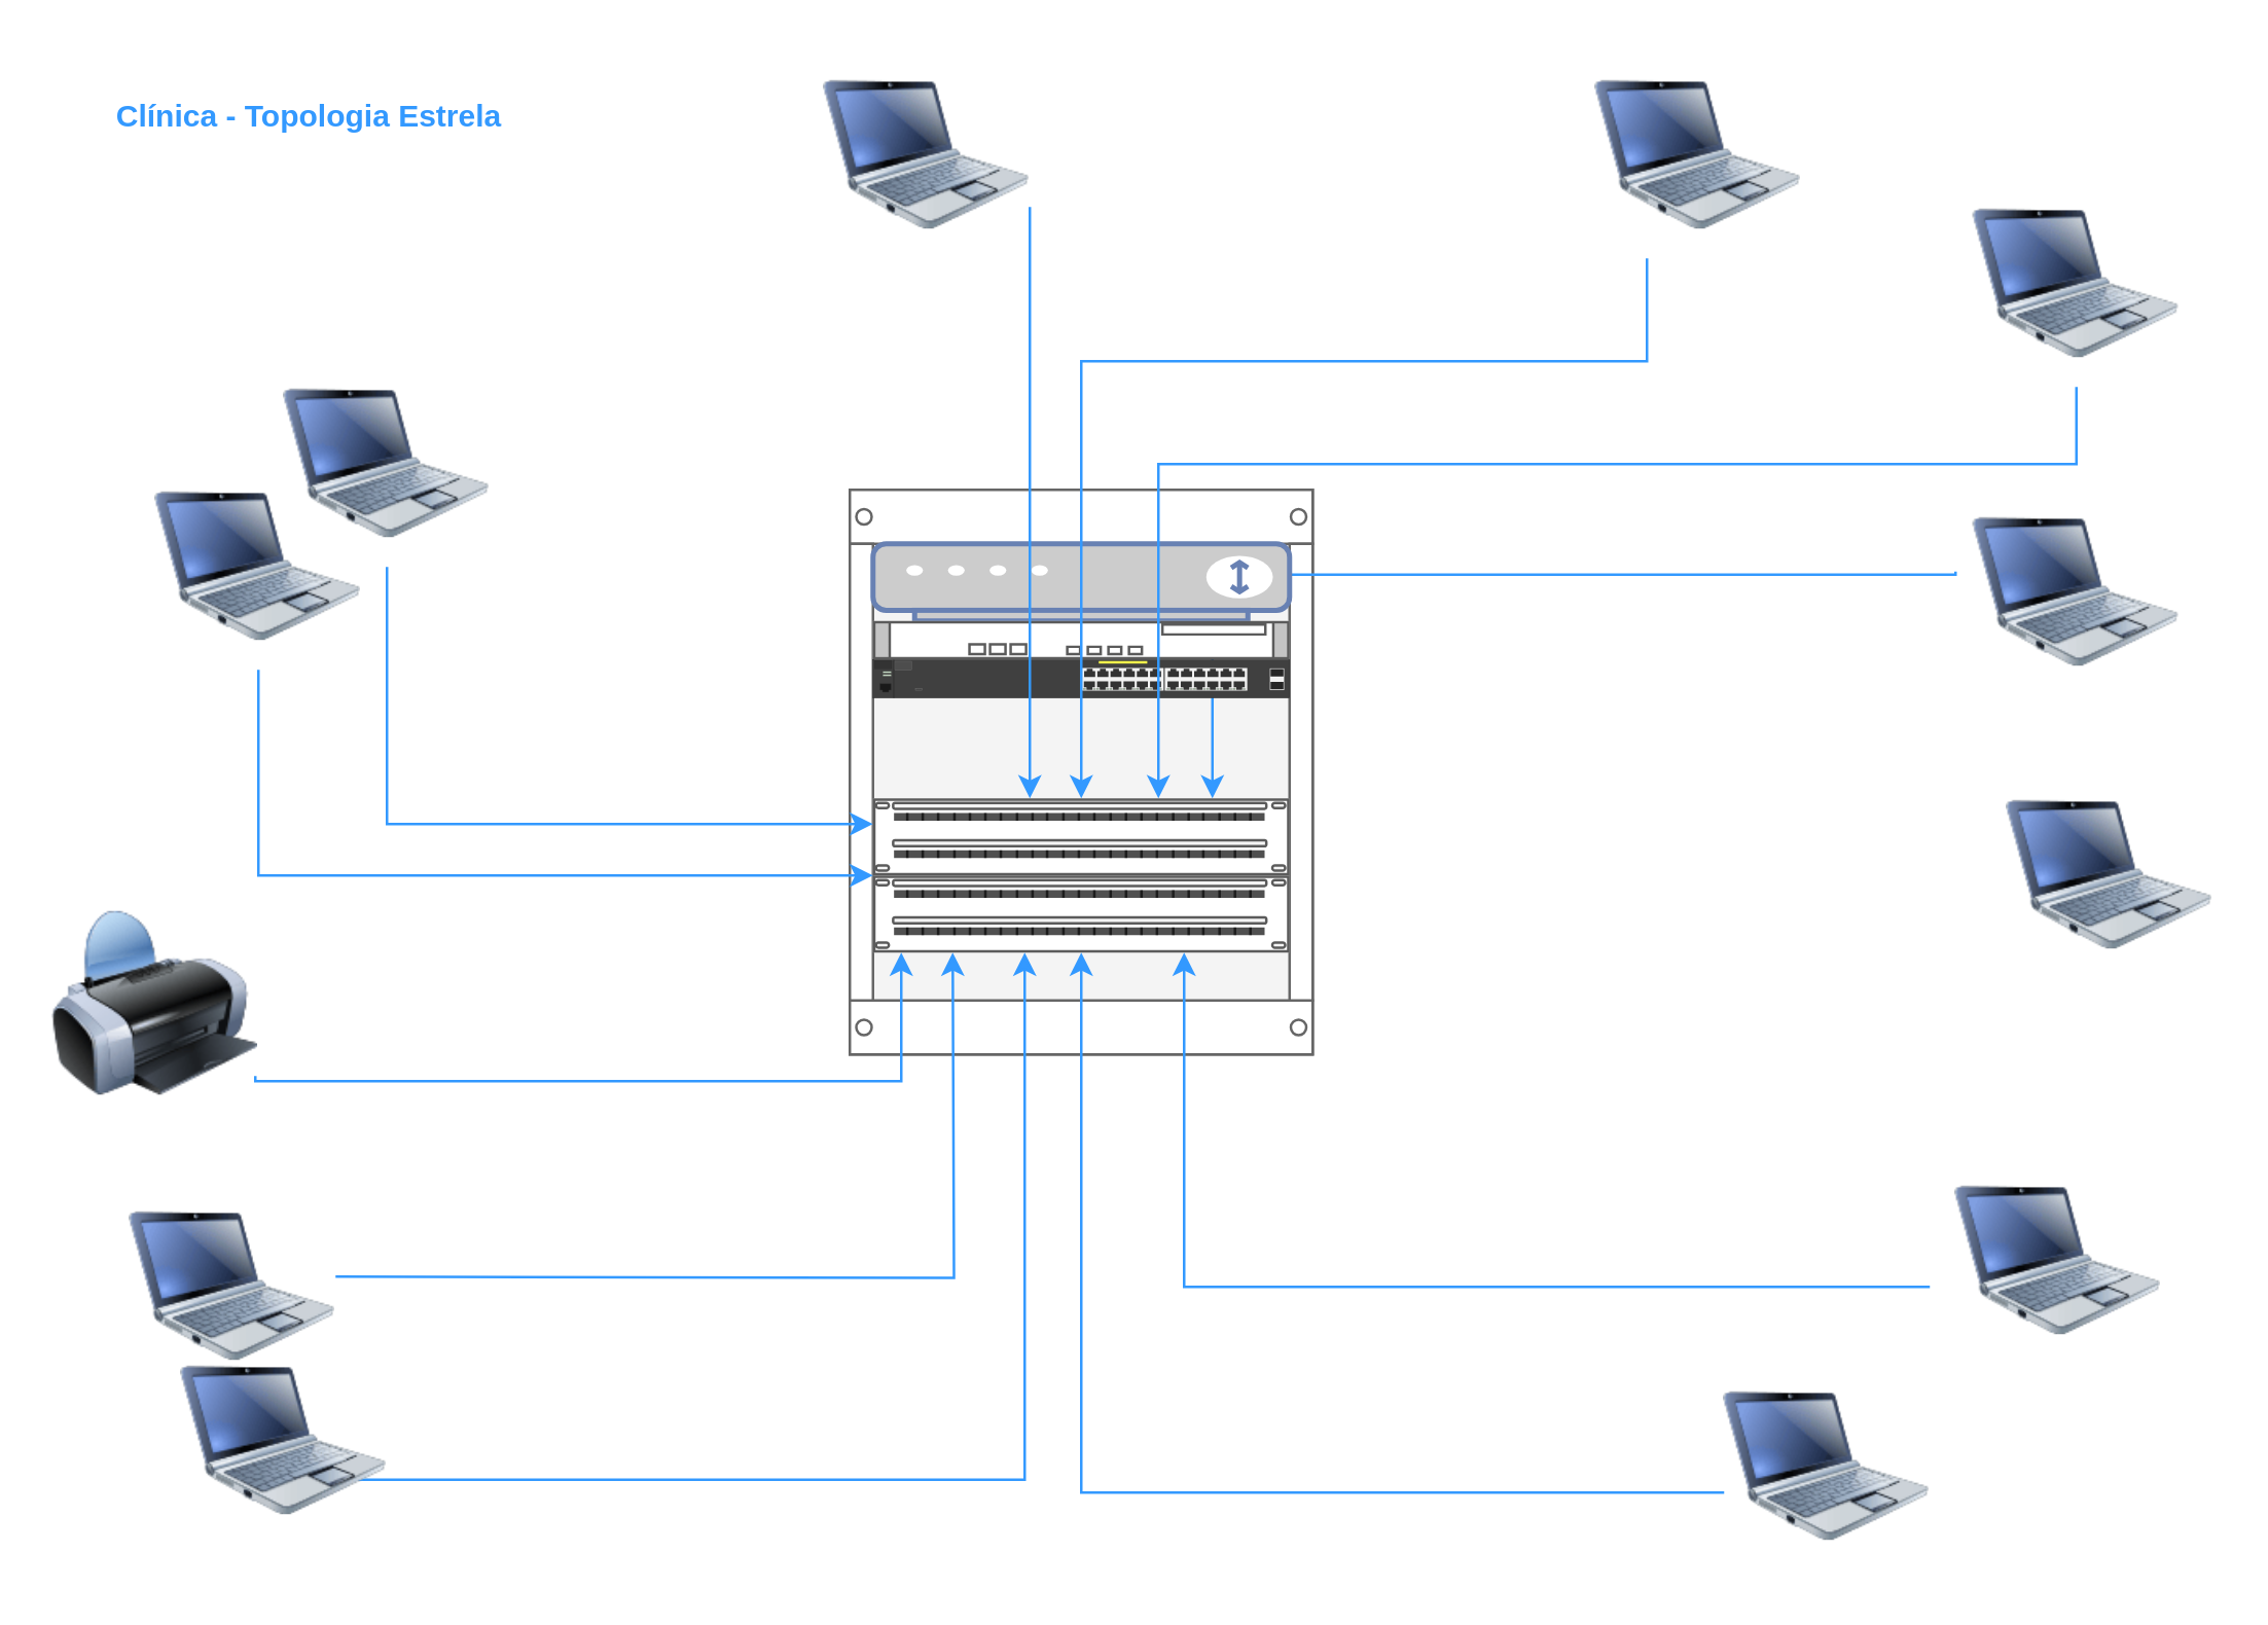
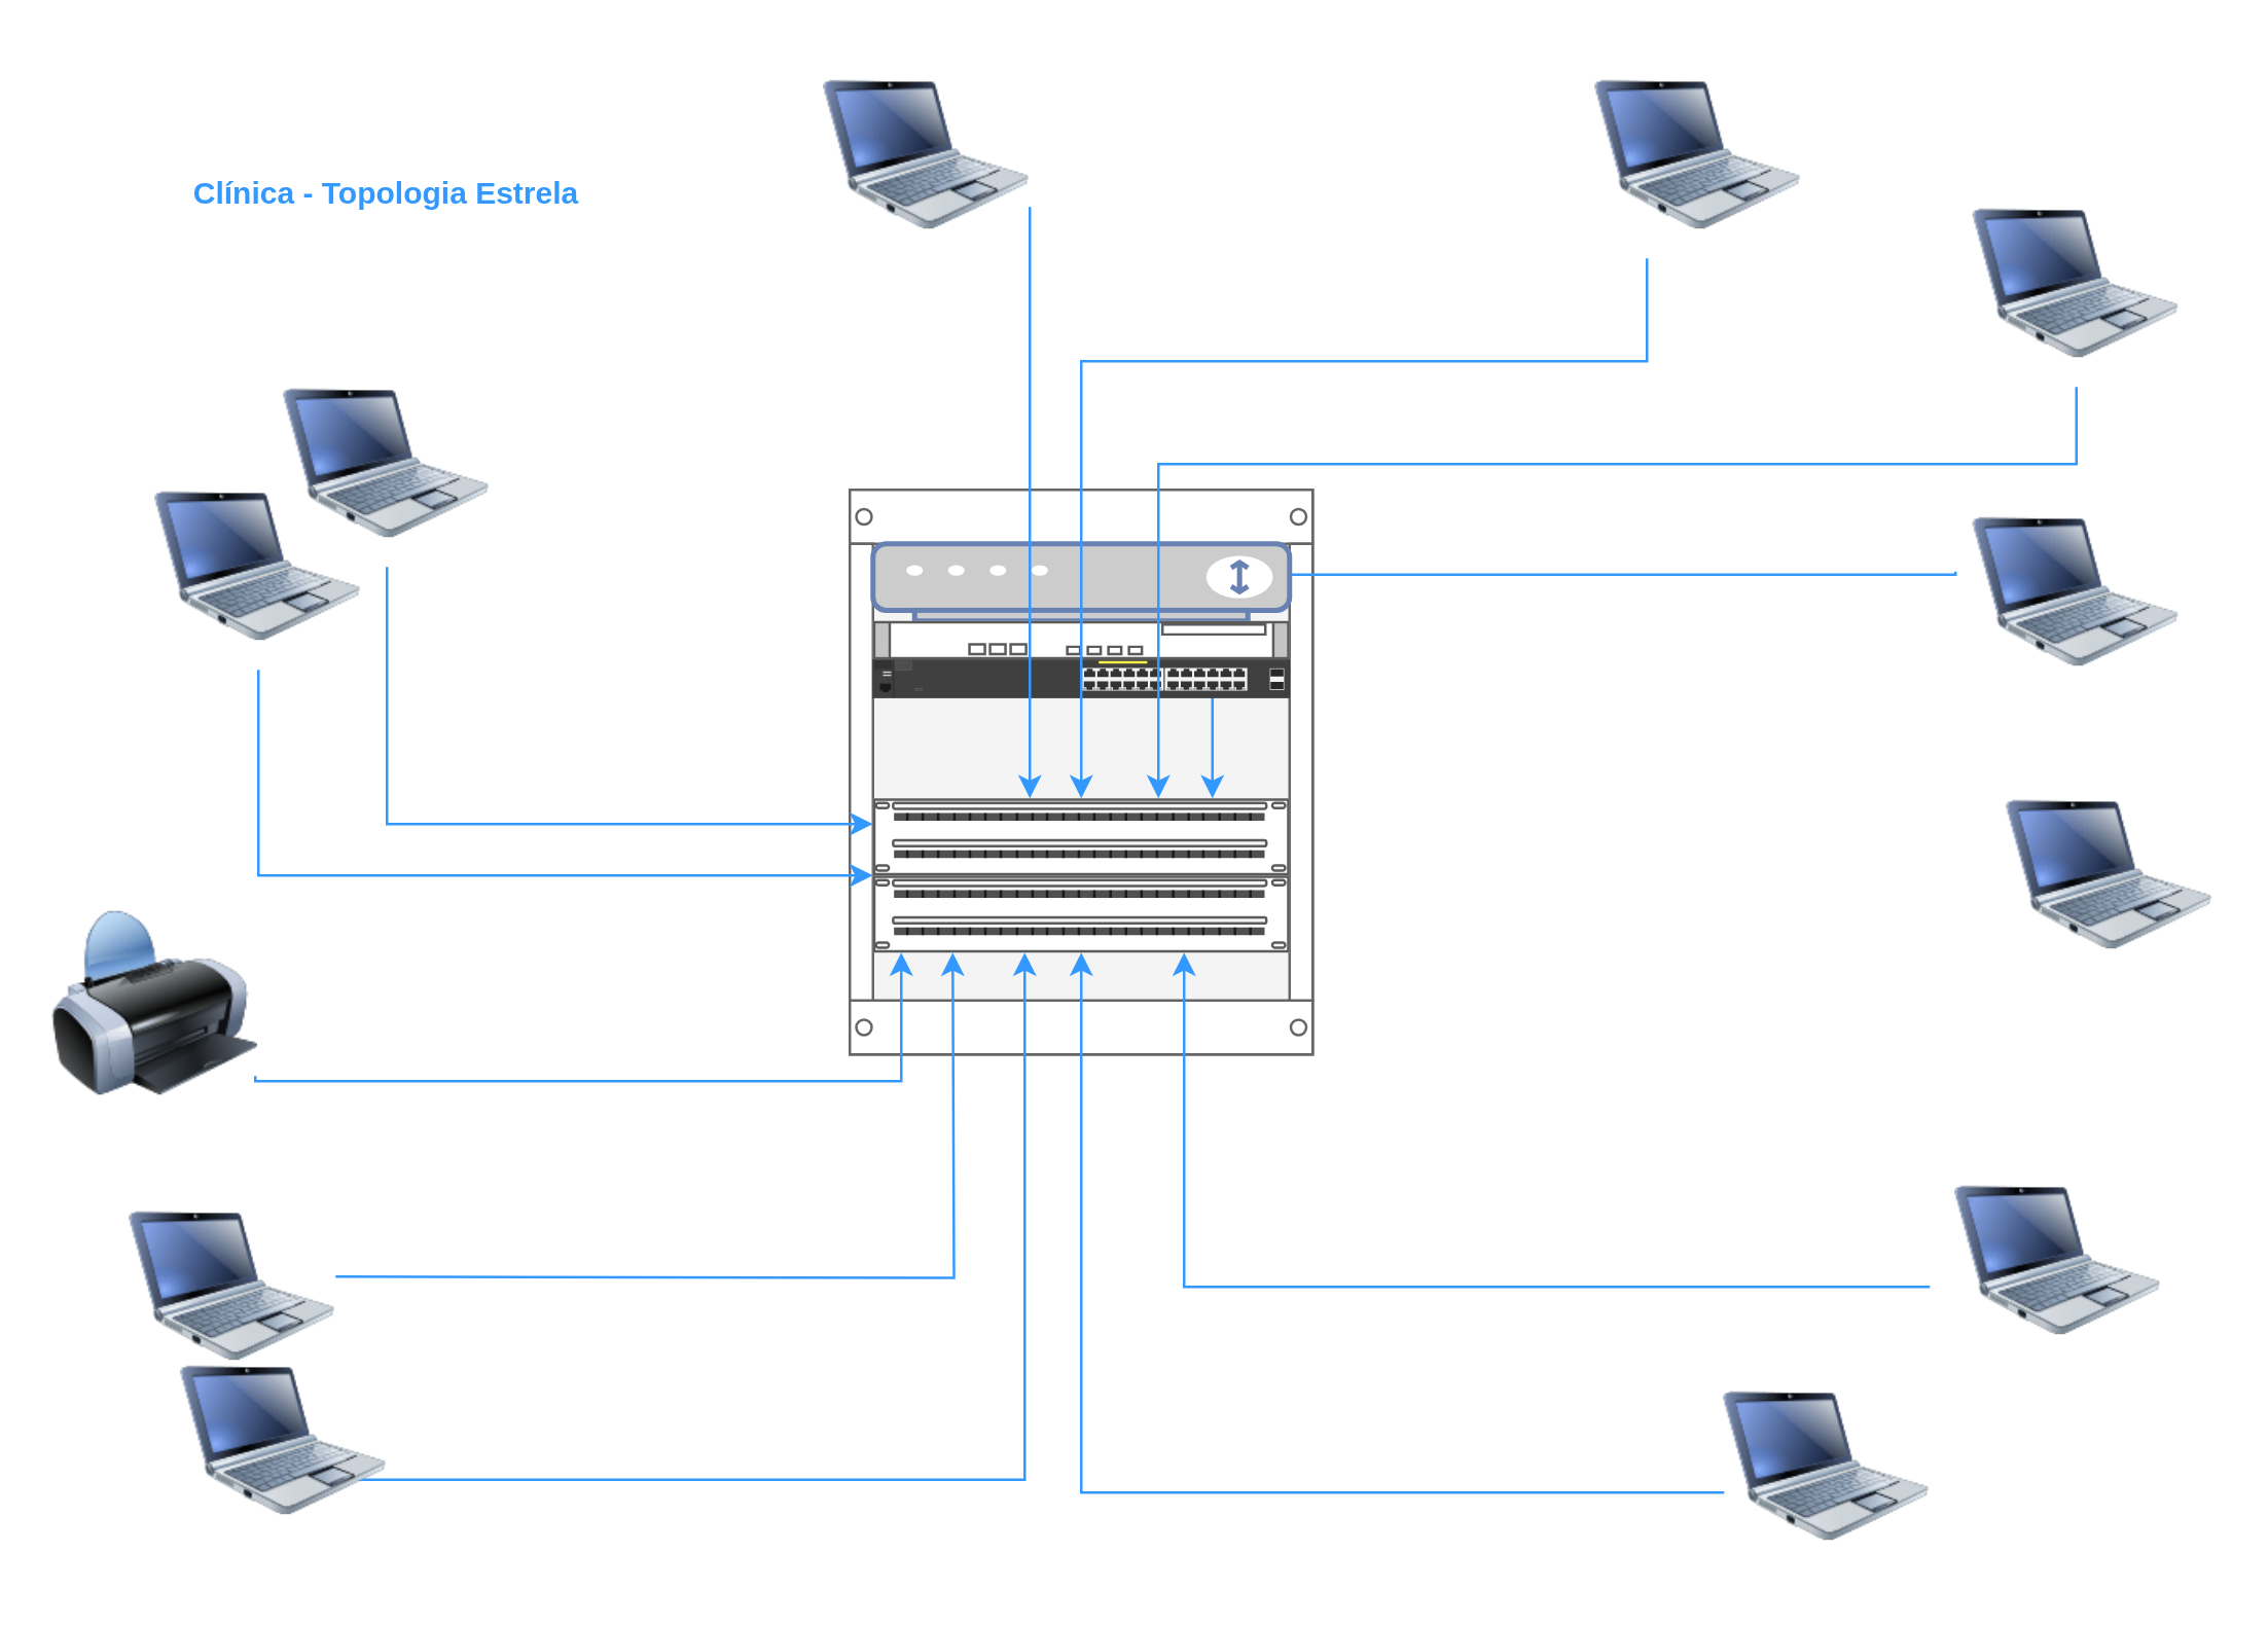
  <mxCell id="0" />
  <mxCell id="1" parent="0" />
  <mxCell id="2" value="" style="strokeColor=#666666;html=1;verticalLabelPosition=bottom;labelBackgroundColor=#ffffff;verticalAlign=top;outlineConnect=0;shadow=0;dashed=0;shape=mxgraph.rackGeneral.rackCabinet3;fillColor2=#f4f4f4;container=1;collapsible=0;childLayout=rack;allowGaps=1;marginLeft=9;marginRight=9;marginTop=21;marginBottom=22;textColor=#666666;numDisp=off;" parent="1" vertex="1"><mxGeometry x="330" y="190" width="180" height="219" as="geometry" /></mxCell>
  <mxCell id="3" style="edgeStyle=orthogonalEdgeStyle;rounded=0;orthogonalLoop=1;jettySize=auto;html=1;strokeColor=#3399FF;" parent="2" target="8" edge="1"><mxGeometry relative="1" as="geometry"><mxPoint x="140.868" y="40.195" as="targetPoint" /><mxPoint x="430" y="31.8" as="sourcePoint" /><Array as="points"><mxPoint x="430" y="33" /><mxPoint x="141" y="33" /></Array></mxGeometry></mxCell>
  <mxCell id="4" value="" style="fontColor=#0066CC;verticalAlign=top;verticalLabelPosition=bottom;labelPosition=center;align=center;html=1;outlineConnect=0;fillColor=#CCCCCC;strokeColor=#6881B3;gradientColor=none;gradientDirection=north;strokeWidth=2;shape=mxgraph.networks.modem;" parent="2" vertex="1"><mxGeometry x="9" y="21" width="162" height="30" as="geometry" /></mxCell>
  <mxCell id="5" value="" style="shape=mxgraph.rack.cisco.cisco_asr_1001_router;html=1;labelPosition=right;align=left;spacingLeft=15;dashed=0;shadow=0;fillColor=#ffffff;" parent="2" vertex="1"><mxGeometry x="9" y="51" width="162" height="15" as="geometry" /></mxCell>
  <mxCell id="6" value="" style="html=1;verticalLabelPosition=bottom;verticalAlign=top;outlineConnect=0;shadow=0;dashed=0;shape=mxgraph.rack.hpe_aruba.switches.j9854a_2530_24g_poeplus_2sfpplus_switch;" parent="2" vertex="1"><mxGeometry x="9" y="66" width="162" height="15" as="geometry" /></mxCell>
  <mxCell id="7" style="edgeStyle=orthogonalEdgeStyle;rounded=0;orthogonalLoop=1;jettySize=auto;html=1;strokeColor=#3399FF;" parent="2" edge="1"><mxGeometry relative="1" as="geometry"><mxPoint x="70" y="-110" as="sourcePoint" /><mxPoint x="70" y="120" as="targetPoint" /></mxGeometry></mxCell>
  <mxCell id="8" value="" style="strokeColor=#666666;html=1;labelPosition=right;align=left;spacingLeft=15;shadow=0;dashed=0;outlineConnect=0;shape=mxgraph.rack.general.cat5e_enhanced_patch_panel_48_ports;" parent="2" vertex="1"><mxGeometry x="9" y="120" width="162" height="30" as="geometry" /></mxCell>
  <mxCell id="9" value="" style="strokeColor=#666666;html=1;labelPosition=right;align=left;spacingLeft=15;shadow=0;dashed=0;outlineConnect=0;shape=mxgraph.rack.general.cat5e_enhanced_patch_panel_48_ports;" parent="2" vertex="1"><mxGeometry x="9" y="150" width="162" height="30" as="geometry" /></mxCell>
  <mxCell id="10" style="edgeStyle=orthogonalEdgeStyle;rounded=0;orthogonalLoop=1;jettySize=auto;html=1;strokeColor=#3399FF;" parent="2" edge="1"><mxGeometry relative="1" as="geometry"><mxPoint x="-200" y="306" as="sourcePoint" /><mxPoint x="40" y="180" as="targetPoint" /></mxGeometry></mxCell>
  <mxCell id="11" style="edgeStyle=orthogonalEdgeStyle;rounded=0;orthogonalLoop=1;jettySize=auto;html=1;strokeColor=#3399FF;" parent="1" source="12" target="9" edge="1"><mxGeometry relative="1" as="geometry"><Array as="points"><mxPoint x="420" y="580" /></Array></mxGeometry></mxCell>
  <mxCell id="12" value="" style="image;html=1;image=img/lib/clip_art/computers/Netbook_128x128.png" parent="1" vertex="1"><mxGeometry x="670" y="530" width="80" height="80" as="geometry" /></mxCell>
  <mxCell id="13" value="" style="image;html=1;image=img/lib/clip_art/computers/Netbook_128x128.png" parent="1" vertex="1"><mxGeometry x="767" y="190" width="80" height="80" as="geometry" /></mxCell>
  <mxCell id="14" style="edgeStyle=orthogonalEdgeStyle;rounded=0;orthogonalLoop=1;jettySize=auto;html=1;strokeColor=#3399FF;" parent="1" target="9" edge="1"><mxGeometry relative="1" as="geometry"><mxPoint x="130" y="575" as="sourcePoint" /><mxPoint x="398" y="405" as="targetPoint" /><Array as="points"><mxPoint x="398" y="575" /></Array></mxGeometry></mxCell>
  <mxCell id="15" value="" style="image;html=1;image=img/lib/clip_art/computers/Netbook_128x128.png" parent="1" vertex="1"><mxGeometry x="70" y="520" width="80" height="80" as="geometry" /></mxCell>
  <mxCell id="16" style="edgeStyle=orthogonalEdgeStyle;rounded=0;orthogonalLoop=1;jettySize=auto;html=1;strokeColor=#3399FF;" parent="1" target="9" edge="1"><mxGeometry relative="1" as="geometry"><mxPoint x="290" y="270" as="targetPoint" /><mxPoint x="100" y="260" as="sourcePoint" /><Array as="points"><mxPoint x="100" y="340" /></Array></mxGeometry></mxCell>
  <mxCell id="17" style="edgeStyle=orthogonalEdgeStyle;rounded=0;orthogonalLoop=1;jettySize=auto;html=1;strokeColor=#3399FF;" parent="1" source="18" target="8" edge="1"><mxGeometry relative="1" as="geometry"><mxPoint x="320" y="320" as="targetPoint" /><Array as="points"><mxPoint x="150" y="320" /></Array></mxGeometry></mxCell>
  <mxCell id="18" value="" style="image;html=1;image=img/lib/clip_art/computers/Netbook_128x128.png" parent="1" vertex="1"><mxGeometry x="110" y="140" width="80" height="80" as="geometry" /></mxCell>
  <mxCell id="19" value="" style="image;html=1;image=img/lib/clip_art/computers/Netbook_128x128.png" parent="1" vertex="1"><mxGeometry x="60" y="180" width="80" height="80" as="geometry" /></mxCell>
  <mxCell id="20" style="edgeStyle=orthogonalEdgeStyle;rounded=0;orthogonalLoop=1;jettySize=auto;html=1;strokeColor=#3399FF;" parent="1" target="9" edge="1"><mxGeometry relative="1" as="geometry"><mxPoint x="460" y="350" as="targetPoint" /><mxPoint x="750" y="500" as="sourcePoint" /><Array as="points"><mxPoint x="460" y="500" /></Array></mxGeometry></mxCell>
  <mxCell id="21" value="" style="image;html=1;image=img/lib/clip_art/computers/Netbook_128x128.png" parent="1" vertex="1"><mxGeometry x="760" y="450" width="80" height="80" as="geometry" /></mxCell>
  <mxCell id="22" value="" style="image;html=1;image=img/lib/clip_art/computers/Netbook_128x128.png" parent="1" vertex="1"><mxGeometry x="50" y="460" width="80" height="80" as="geometry" /></mxCell>
  <mxCell id="23" style="edgeStyle=orthogonalEdgeStyle;rounded=0;orthogonalLoop=1;jettySize=auto;html=1;strokeColor=#3399FF;exitX=0.25;exitY=1;exitDx=0;exitDy=0;" parent="1" source="30" edge="1"><mxGeometry relative="1" as="geometry"><mxPoint x="420" y="310" as="targetPoint" /><mxPoint x="640" y="130" as="sourcePoint" /><Array as="points"><mxPoint x="640" y="140" /><mxPoint x="420" y="140" /></Array></mxGeometry></mxCell>
  <mxCell id="24" style="edgeStyle=orthogonalEdgeStyle;rounded=0;orthogonalLoop=1;jettySize=auto;html=1;strokeColor=#3399FF;" parent="1" source="25" target="8" edge="1"><mxGeometry relative="1" as="geometry"><mxPoint x="690" y="250" as="targetPoint" /><Array as="points"><mxPoint x="807" y="180" /><mxPoint x="450" y="180" /></Array></mxGeometry></mxCell>
  <mxCell id="25" value="" style="image;html=1;image=img/lib/clip_art/computers/Netbook_128x128.png" parent="1" vertex="1"><mxGeometry x="767" y="70" width="80" height="80" as="geometry" /></mxCell>
  <mxCell id="26" value="" style="image;html=1;image=img/lib/clip_art/computers/Netbook_128x128.png" parent="1" vertex="1"><mxGeometry x="320" width="80" height="80" as="geometry" y="20" /></mxCell>
  <mxCell id="27" style="edgeStyle=orthogonalEdgeStyle;rounded=0;orthogonalLoop=1;jettySize=auto;html=1;exitX=0.985;exitY=0.85;exitDx=0;exitDy=0;exitPerimeter=0;strokeColor=#3399FF;" parent="1" source="28" target="9" edge="1"><mxGeometry relative="1" as="geometry"><mxPoint x="320" y="340" as="targetPoint" /><mxPoint x="140" y="420" as="sourcePoint" /><Array as="points"><mxPoint x="99" y="420" /><mxPoint x="350" y="420" /></Array></mxGeometry></mxCell>
  <mxCell id="28" value="" style="image;html=1;image=img/lib/clip_art/computers/Printer_128x128.png" parent="1" vertex="1"><mxGeometry y="350" width="80" height="80" as="geometry" x="20" /></mxCell>
  <mxCell id="29" value="" style="image;html=1;image=img/lib/clip_art/computers/Netbook_128x128.png" parent="1" vertex="1"><mxGeometry x="780" y="300" width="80" height="80" as="geometry" /></mxCell>
  <mxCell id="30" value="" style="image;html=1;image=img/lib/clip_art/computers/Netbook_128x128.png" parent="1" vertex="1"><mxGeometry x="620" width="80" height="80" as="geometry" y="20" /></mxCell>
- <mxCell id="31" value="&lt;b&gt;&lt;font color=&quot;#3399ff&quot;&gt;Clínica - Topologia Estrela&lt;/font&gt;&lt;/b&gt;" style="text;strokeColor=none;align=center;fillColor=none;html=1;verticalAlign=middle;whiteSpace=wrap;rounded=0;" parent="1" vertex="1"><mxGeometry x="30" y="30" width="180" height="30" as="geometry" /></mxCell>
+ <mxCell id="31" value="&lt;b&gt;&lt;font color=&quot;#3399ff&quot;&gt;Clínica - Topologia Estrela&lt;/font&gt;&lt;/b&gt;" style="text;strokeColor=none;align=center;fillColor=none;html=1;verticalAlign=middle;whiteSpace=wrap;rounded=0;" parent="1" vertex="1"><mxGeometry x="60" y="60" width="180" height="30" as="geometry" /></mxCell>
